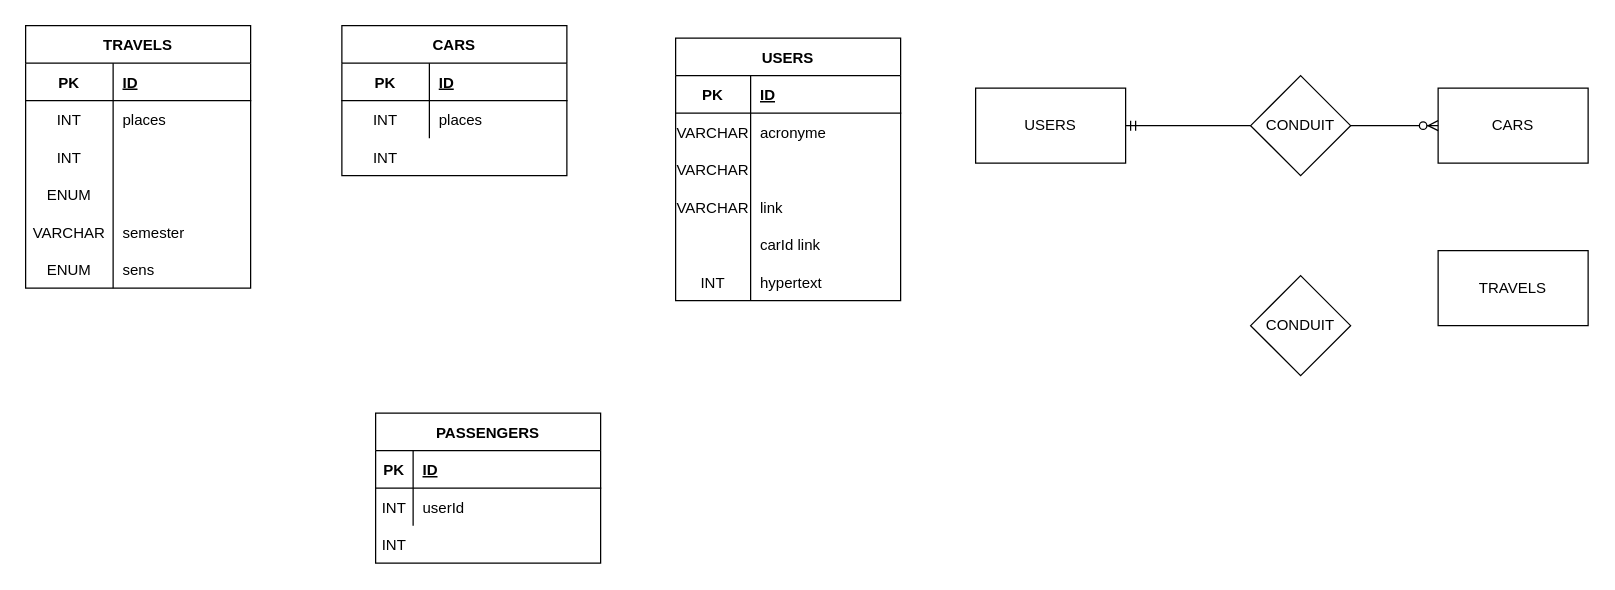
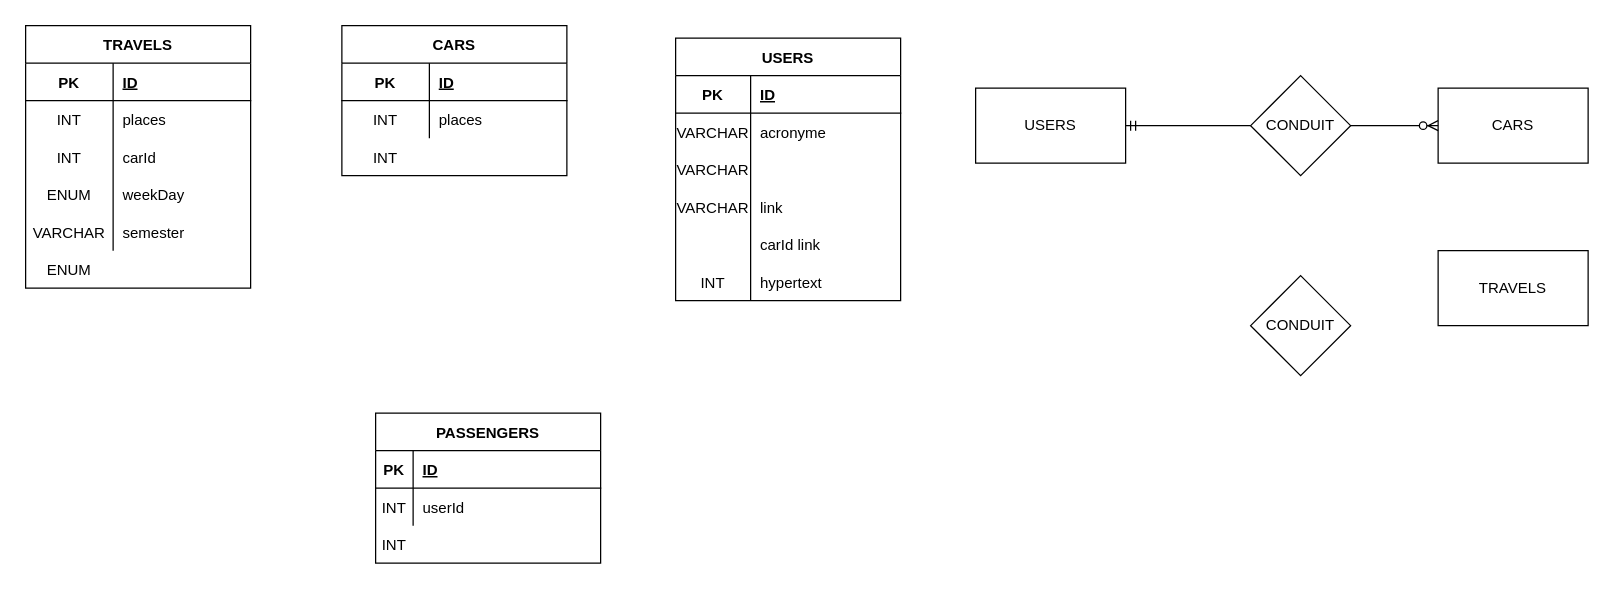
  <mxCell id="0" />
  <mxCell id="1" parent="0" />
  <mxCell id="2" value="TRAVELS" style="shape=table;startSize=30;container=1;collapsible=1;childLayout=tableLayout;fixedRows=1;rowLines=0;fontStyle=1;align=center;resizeLast=1;" parent="1" vertex="1"><mxGeometry x="20" y="20" width="180" height="210" as="geometry" /></mxCell>
  <mxCell id="3" value="" style="shape=partialRectangle;collapsible=0;dropTarget=0;pointerEvents=0;fillColor=none;top=0;left=0;bottom=1;right=0;points=[[0,0.5],[1,0.5]];portConstraint=eastwest;" parent="2" vertex="1"><mxGeometry y="30" width="180" height="30" as="geometry" /></mxCell>
  <mxCell id="4" value="PK" style="shape=partialRectangle;connectable=0;fillColor=none;top=0;left=0;bottom=0;right=0;fontStyle=1;overflow=hidden;" parent="3" vertex="1"><mxGeometry width="70" height="30" as="geometry" /></mxCell>
  <mxCell id="5" value="ID" style="shape=partialRectangle;connectable=0;fillColor=none;top=0;left=0;bottom=0;right=0;align=left;spacingLeft=6;fontStyle=5;overflow=hidden;" parent="3" vertex="1"><mxGeometry x="70" width="110" height="30" as="geometry" /></mxCell>
  <mxCell id="6" value="" style="shape=partialRectangle;collapsible=0;dropTarget=0;pointerEvents=0;fillColor=none;top=0;left=0;bottom=0;right=0;points=[[0,0.5],[1,0.5]];portConstraint=eastwest;" parent="2" vertex="1"><mxGeometry y="60" width="180" height="30" as="geometry" /></mxCell>
  <mxCell id="7" value="INT" style="shape=partialRectangle;connectable=0;fillColor=none;top=0;left=0;bottom=0;right=0;editable=1;overflow=hidden;" parent="6" vertex="1"><mxGeometry width="70" height="30" as="geometry" /></mxCell>
  <mxCell id="8" value="places" style="shape=partialRectangle;connectable=0;fillColor=none;top=0;left=0;bottom=0;right=0;align=left;spacingLeft=6;overflow=hidden;" parent="6" vertex="1"><mxGeometry x="70" width="110" height="30" as="geometry" /></mxCell>
  <mxCell id="9" value="" style="shape=partialRectangle;collapsible=0;dropTarget=0;pointerEvents=0;fillColor=none;top=0;left=0;bottom=0;right=0;points=[[0,0.5],[1,0.5]];portConstraint=eastwest;" parent="2" vertex="1"><mxGeometry y="90" width="180" height="30" as="geometry" /></mxCell>
  <mxCell id="10" value="INT" style="shape=partialRectangle;connectable=0;fillColor=none;top=0;left=0;bottom=0;right=0;editable=1;overflow=hidden;" parent="9" vertex="1"><mxGeometry width="70" height="30" as="geometry" /></mxCell>
+ <mxCell id="11" value="carId" style="shape=partialRectangle;connectable=0;fillColor=none;top=0;left=0;bottom=0;right=0;align=left;spacingLeft=6;overflow=hidden;" parent="9" vertex="1"><mxGeometry x="70" width="110" height="30" as="geometry" /></mxCell>
  <mxCell id="12" style="shape=partialRectangle;collapsible=0;dropTarget=0;pointerEvents=0;fillColor=none;top=0;left=0;bottom=0;right=0;points=[[0,0.5],[1,0.5]];portConstraint=eastwest;" vertex="1" parent="2"><mxGeometry y="120" width="180" height="30" as="geometry" /></mxCell>
  <mxCell id="13" value="ENUM" style="shape=partialRectangle;connectable=0;fillColor=none;top=0;left=0;bottom=0;right=0;editable=1;overflow=hidden;" vertex="1" parent="12"><mxGeometry width="70" height="30" as="geometry" /></mxCell>
+ <mxCell id="14" value="weekDay" style="shape=partialRectangle;connectable=0;fillColor=none;top=0;left=0;bottom=0;right=0;align=left;spacingLeft=6;overflow=hidden;" vertex="1" parent="12"><mxGeometry x="70" width="110" height="30" as="geometry" /></mxCell>
  <mxCell id="15" style="shape=partialRectangle;collapsible=0;dropTarget=0;pointerEvents=0;fillColor=none;top=0;left=0;bottom=0;right=0;points=[[0,0.5],[1,0.5]];portConstraint=eastwest;" vertex="1" parent="2"><mxGeometry y="150" width="180" height="30" as="geometry" /></mxCell>
  <mxCell id="16" value="VARCHAR" style="shape=partialRectangle;connectable=0;fillColor=none;top=0;left=0;bottom=0;right=0;editable=1;overflow=hidden;" vertex="1" parent="15"><mxGeometry width="70" height="30" as="geometry" /></mxCell>
  <mxCell id="17" value="semester" style="shape=partialRectangle;connectable=0;fillColor=none;top=0;left=0;bottom=0;right=0;align=left;spacingLeft=6;overflow=hidden;" vertex="1" parent="15"><mxGeometry x="70" width="110" height="30" as="geometry" /></mxCell>
  <mxCell id="18" style="shape=partialRectangle;collapsible=0;dropTarget=0;pointerEvents=0;fillColor=none;top=0;left=0;bottom=0;right=0;points=[[0,0.5],[1,0.5]];portConstraint=eastwest;" vertex="1" parent="2"><mxGeometry y="180" width="180" height="30" as="geometry" /></mxCell>
  <mxCell id="19" value="ENUM" style="shape=partialRectangle;connectable=0;fillColor=none;top=0;left=0;bottom=0;right=0;editable=1;overflow=hidden;" vertex="1" parent="18"><mxGeometry width="70" height="30" as="geometry" /></mxCell>
- <mxCell id="20" value="sens" style="shape=partialRectangle;connectable=0;fillColor=none;top=0;left=0;bottom=0;right=0;align=left;spacingLeft=6;overflow=hidden;" vertex="1" parent="18"><mxGeometry x="70" width="110" height="30" as="geometry" /></mxCell>
  <mxCell id="21" value="PASSENGERS" style="shape=table;startSize=30;container=1;collapsible=1;childLayout=tableLayout;fixedRows=1;rowLines=0;fontStyle=1;align=center;resizeLast=1;" parent="1" vertex="1"><mxGeometry x="300" y="330" width="180" height="120" as="geometry" /></mxCell>
  <mxCell id="22" value="" style="shape=partialRectangle;collapsible=0;dropTarget=0;pointerEvents=0;fillColor=none;top=0;left=0;bottom=1;right=0;points=[[0,0.5],[1,0.5]];portConstraint=eastwest;" parent="21" vertex="1"><mxGeometry y="30" width="180" height="30" as="geometry" /></mxCell>
  <mxCell id="23" value="PK" style="shape=partialRectangle;connectable=0;fillColor=none;top=0;left=0;bottom=0;right=0;fontStyle=1;overflow=hidden;" parent="22" vertex="1"><mxGeometry width="30" height="30" as="geometry" /></mxCell>
  <mxCell id="24" value="ID" style="shape=partialRectangle;connectable=0;fillColor=none;top=0;left=0;bottom=0;right=0;align=left;spacingLeft=6;fontStyle=5;overflow=hidden;" parent="22" vertex="1"><mxGeometry x="30" width="150" height="30" as="geometry" /></mxCell>
  <mxCell id="25" value="" style="shape=partialRectangle;collapsible=0;dropTarget=0;pointerEvents=0;fillColor=none;top=0;left=0;bottom=0;right=0;points=[[0,0.5],[1,0.5]];portConstraint=eastwest;" parent="21" vertex="1"><mxGeometry y="60" width="180" height="30" as="geometry" /></mxCell>
  <mxCell id="26" value="INT" style="shape=partialRectangle;connectable=0;fillColor=none;top=0;left=0;bottom=0;right=0;editable=1;overflow=hidden;" parent="25" vertex="1"><mxGeometry width="30" height="30" as="geometry" /></mxCell>
  <mxCell id="27" value="userId" style="shape=partialRectangle;connectable=0;fillColor=none;top=0;left=0;bottom=0;right=0;align=left;spacingLeft=6;overflow=hidden;" parent="25" vertex="1"><mxGeometry x="30" width="150" height="30" as="geometry" /></mxCell>
  <mxCell id="28" value="" style="shape=partialRectangle;collapsible=0;dropTarget=0;pointerEvents=0;fillColor=none;top=0;left=0;bottom=0;right=0;points=[[0,0.5],[1,0.5]];portConstraint=eastwest;" parent="21" vertex="1"><mxGeometry y="90" width="180" height="30" as="geometry" /></mxCell>
  <mxCell id="29" value="INT" style="shape=partialRectangle;connectable=0;fillColor=none;top=0;left=0;bottom=0;right=0;editable=1;overflow=hidden;" parent="28" vertex="1"><mxGeometry width="30" height="30" as="geometry" /></mxCell>
  <mxCell id="30" value="USERS" style="shape=table;startSize=30;container=1;collapsible=1;childLayout=tableLayout;fixedRows=1;rowLines=0;fontStyle=1;align=center;resizeLast=1;" parent="1" vertex="1"><mxGeometry x="540" y="30" width="180" height="210" as="geometry" /></mxCell>
  <mxCell id="31" value="" style="shape=partialRectangle;collapsible=0;dropTarget=0;pointerEvents=0;fillColor=none;top=0;left=0;bottom=1;right=0;points=[[0,0.5],[1,0.5]];portConstraint=eastwest;" parent="30" vertex="1"><mxGeometry y="30" width="180" height="30" as="geometry" /></mxCell>
  <mxCell id="32" value="PK" style="shape=partialRectangle;connectable=0;fillColor=none;top=0;left=0;bottom=0;right=0;fontStyle=1;overflow=hidden;" parent="31" vertex="1"><mxGeometry width="60" height="30" as="geometry" /></mxCell>
  <mxCell id="33" value="ID" style="shape=partialRectangle;connectable=0;fillColor=none;top=0;left=0;bottom=0;right=0;align=left;spacingLeft=6;fontStyle=5;overflow=hidden;" parent="31" vertex="1"><mxGeometry x="60" width="120" height="30" as="geometry" /></mxCell>
  <mxCell id="34" value="" style="shape=partialRectangle;collapsible=0;dropTarget=0;pointerEvents=0;fillColor=none;top=0;left=0;bottom=0;right=0;points=[[0,0.5],[1,0.5]];portConstraint=eastwest;" parent="30" vertex="1"><mxGeometry y="60" width="180" height="30" as="geometry" /></mxCell>
  <mxCell id="35" value="VARCHAR" style="shape=partialRectangle;connectable=0;fillColor=none;top=0;left=0;bottom=0;right=0;editable=1;overflow=hidden;" parent="34" vertex="1"><mxGeometry width="60" height="30" as="geometry" /></mxCell>
  <mxCell id="36" value="acronyme" style="shape=partialRectangle;connectable=0;fillColor=none;top=0;left=0;bottom=0;right=0;align=left;spacingLeft=6;overflow=hidden;" parent="34" vertex="1"><mxGeometry x="60" width="120" height="30" as="geometry" /></mxCell>
  <mxCell id="37" value="" style="shape=partialRectangle;collapsible=0;dropTarget=0;pointerEvents=0;fillColor=none;top=0;left=0;bottom=0;right=0;points=[[0,0.5],[1,0.5]];portConstraint=eastwest;" parent="30" vertex="1"><mxGeometry y="90" width="180" height="30" as="geometry" /></mxCell>
  <mxCell id="38" value="VARCHAR" style="shape=partialRectangle;connectable=0;fillColor=none;top=0;left=0;bottom=0;right=0;editable=1;overflow=hidden;" parent="37" vertex="1"><mxGeometry width="60" height="30" as="geometry" /></mxCell>
  <mxCell id="39" style="shape=partialRectangle;collapsible=0;dropTarget=0;pointerEvents=0;fillColor=none;top=0;left=0;bottom=0;right=0;points=[[0,0.5],[1,0.5]];portConstraint=eastwest;" parent="30" vertex="1"><mxGeometry y="120" width="180" height="30" as="geometry" /></mxCell>
  <mxCell id="40" value="VARCHAR" style="shape=partialRectangle;connectable=0;fillColor=none;top=0;left=0;bottom=0;right=0;editable=1;overflow=hidden;" parent="39" vertex="1"><mxGeometry width="60" height="30" as="geometry" /></mxCell>
  <mxCell id="41" value="link" style="shape=partialRectangle;connectable=0;fillColor=none;top=0;left=0;bottom=0;right=0;align=left;spacingLeft=6;overflow=hidden;" parent="39" vertex="1"><mxGeometry x="60" width="120" height="30" as="geometry" /></mxCell>
  <mxCell id="42" style="shape=partialRectangle;collapsible=0;dropTarget=0;pointerEvents=0;fillColor=none;top=0;left=0;bottom=0;right=0;points=[[0,0.5],[1,0.5]];portConstraint=eastwest;" parent="30" vertex="1"><mxGeometry y="150" width="180" height="30" as="geometry" /></mxCell>
  <mxCell id="43" value="" style="shape=partialRectangle;connectable=0;fillColor=none;top=0;left=0;bottom=0;right=0;editable=1;overflow=hidden;" parent="42" vertex="1"><mxGeometry width="60" height="30" as="geometry" /></mxCell>
  <mxCell id="44" value="carId link" style="shape=partialRectangle;connectable=0;fillColor=none;top=0;left=0;bottom=0;right=0;align=left;spacingLeft=6;overflow=hidden;" parent="42" vertex="1"><mxGeometry x="60" width="120" height="30" as="geometry" /></mxCell>
  <mxCell id="45" style="shape=partialRectangle;collapsible=0;dropTarget=0;pointerEvents=0;fillColor=none;top=0;left=0;bottom=0;right=0;points=[[0,0.5],[1,0.5]];portConstraint=eastwest;" parent="30" vertex="1"><mxGeometry y="180" width="180" height="30" as="geometry" /></mxCell>
  <mxCell id="46" value="INT" style="shape=partialRectangle;connectable=0;fillColor=none;top=0;left=0;bottom=0;right=0;editable=1;overflow=hidden;" parent="45" vertex="1"><mxGeometry width="60" height="30" as="geometry" /></mxCell>
  <mxCell id="47" value="hypertext" style="shape=partialRectangle;connectable=0;fillColor=none;top=0;left=0;bottom=0;right=0;align=left;spacingLeft=6;overflow=hidden;" parent="45" vertex="1"><mxGeometry x="60" width="120" height="30" as="geometry" /></mxCell>
  <mxCell id="48" value="USERS" style="rounded=0;whiteSpace=wrap;html=1;" vertex="1" parent="1"><mxGeometry x="780" y="70" width="120" height="60" as="geometry" /></mxCell>
  <mxCell id="49" value="CARS" style="rounded=0;whiteSpace=wrap;html=1;" vertex="1" parent="1"><mxGeometry x="1150" y="70" width="120" height="60" as="geometry" /></mxCell>
  <mxCell id="50" value="CONDUIT" style="rhombus;whiteSpace=wrap;html=1;" vertex="1" parent="1"><mxGeometry x="1000" y="60" width="80" height="80" as="geometry" /></mxCell>
  <mxCell id="51" value="CONDUIT" style="rhombus;whiteSpace=wrap;html=1;" vertex="1" parent="1"><mxGeometry x="1000" y="220" width="80" height="80" as="geometry" /></mxCell>
  <mxCell id="52" value="" style="endArrow=ERzeroToMany;html=1;entryX=0;entryY=0.5;entryDx=0;entryDy=0;endFill=1;exitX=1;exitY=0.5;exitDx=0;exitDy=0;" edge="1" parent="1" source="50" target="49"><mxGeometry width="50" height="50" relative="1" as="geometry"><mxPoint x="1000" y="180" as="sourcePoint" /><mxPoint x="1000" y="210" as="targetPoint" /></mxGeometry></mxCell>
  <mxCell id="53" value="" style="endArrow=ERmandOne;html=1;entryX=1;entryY=0.5;entryDx=0;entryDy=0;endFill=0;exitX=0;exitY=0.5;exitDx=0;exitDy=0;" edge="1" parent="1" source="50" target="48"><mxGeometry width="50" height="50" relative="1" as="geometry"><mxPoint x="1010" y="190" as="sourcePoint" /><mxPoint x="1210" y="110" as="targetPoint" /></mxGeometry></mxCell>
  <mxCell id="54" value="CARS" style="shape=table;startSize=30;container=1;collapsible=1;childLayout=tableLayout;fixedRows=1;rowLines=0;fontStyle=1;align=center;resizeLast=1;" vertex="1" parent="1"><mxGeometry x="273" y="20" width="180" height="120" as="geometry" /></mxCell>
  <mxCell id="55" value="" style="shape=partialRectangle;collapsible=0;dropTarget=0;pointerEvents=0;fillColor=none;top=0;left=0;bottom=1;right=0;points=[[0,0.5],[1,0.5]];portConstraint=eastwest;" vertex="1" parent="54"><mxGeometry y="30" width="180" height="30" as="geometry" /></mxCell>
  <mxCell id="56" value="PK" style="shape=partialRectangle;connectable=0;fillColor=none;top=0;left=0;bottom=0;right=0;fontStyle=1;overflow=hidden;" vertex="1" parent="55"><mxGeometry width="70" height="30" as="geometry" /></mxCell>
  <mxCell id="57" value="ID" style="shape=partialRectangle;connectable=0;fillColor=none;top=0;left=0;bottom=0;right=0;align=left;spacingLeft=6;fontStyle=5;overflow=hidden;" vertex="1" parent="55"><mxGeometry x="70" width="110" height="30" as="geometry" /></mxCell>
  <mxCell id="58" value="" style="shape=partialRectangle;collapsible=0;dropTarget=0;pointerEvents=0;fillColor=none;top=0;left=0;bottom=0;right=0;points=[[0,0.5],[1,0.5]];portConstraint=eastwest;" vertex="1" parent="54"><mxGeometry y="60" width="180" height="30" as="geometry" /></mxCell>
  <mxCell id="59" value="INT" style="shape=partialRectangle;connectable=0;fillColor=none;top=0;left=0;bottom=0;right=0;editable=1;overflow=hidden;" vertex="1" parent="58"><mxGeometry width="70" height="30" as="geometry" /></mxCell>
  <mxCell id="60" value="places" style="shape=partialRectangle;connectable=0;fillColor=none;top=0;left=0;bottom=0;right=0;align=left;spacingLeft=6;overflow=hidden;" vertex="1" parent="58"><mxGeometry x="70" width="110" height="30" as="geometry" /></mxCell>
  <mxCell id="61" value="" style="shape=partialRectangle;collapsible=0;dropTarget=0;pointerEvents=0;fillColor=none;top=0;left=0;bottom=0;right=0;points=[[0,0.5],[1,0.5]];portConstraint=eastwest;" vertex="1" parent="54"><mxGeometry y="90" width="180" height="30" as="geometry" /></mxCell>
  <mxCell id="62" value="INT" style="shape=partialRectangle;connectable=0;fillColor=none;top=0;left=0;bottom=0;right=0;editable=1;overflow=hidden;" vertex="1" parent="61"><mxGeometry width="70" height="30" as="geometry" /></mxCell>
  <mxCell id="63" value="TRAVELS" style="rounded=0;whiteSpace=wrap;html=1;" vertex="1" parent="1"><mxGeometry x="1150" y="200" width="120" height="60" as="geometry" /></mxCell>
